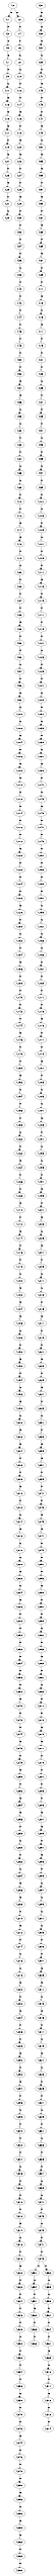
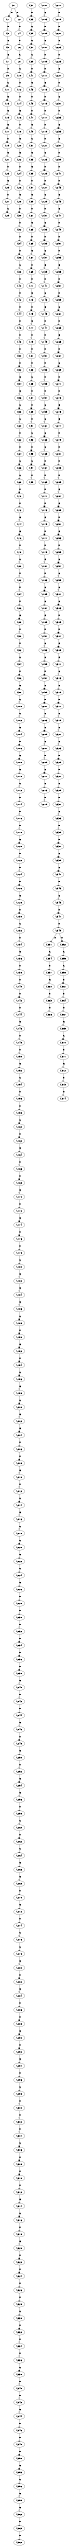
  strict digraph {
    edge [arrowhead=onormal]
    S0
    S1
    S2
    S3
    S4
    S5
    S6
    S7
    S8
    S9
    S10
    S11
    S12
    S13
    S14
    S15
    S16
    S17
    S18
    S19
    S20
    S21
    S22
    S23
    S24
    S25
    S26
    S27
    S28
    S29
    S30
    S32
    S31
    S33
    S34
    S35
    S36
    S37
    S38
    S39
    S40
    S41
    S42
    S43
    S44
    S45
    S46
    S47
    S48
    S49
    S50
    S51
    S52
    S53
    S54
    S55
    S56
    S57
    S58
    S59
    S60
    S61
    S62
    S63
    S64
    S65
    S66
    S67
    S68
    S69
    S70
    S71
    S72
    S73
    S74
    S75
    S76
    S77
    S78
    S79
    S80
    S81
    S82
    S83
    S84
    S85
    S86
    S87
    S88
    S89
    S90
    S91
    S92
    S93
    S94
    S95
    S96
    S97
    S98
    S99
    S100
    S101
    S102
    S103
    S104
    S105
    S106
    S107
    S108
    S109
    S110
    S111
    S112
    S113
    S114
    S115
    S116
    S117
    S118
    S119
    S120
    S121
    S122
    S123
    S124
    S125
    S126
    S127
    S128
    S129
    S130
    S131
    S132
    S133
    S134
    S135
    S136
    S137
    S138
    S139
    S140
    S141
    S142
    S143
    S144
    S145
    S146
    S147
    S148
    S149
    S150
    S151
    S152
    S153
    S154
    S155
    S156
    S157
    S158
    S159
    S160
    S161
    S162
    S163
    S164
    S165
    S166
    S167
    S168
    S169
    S170
    S171
    S172
    S173
    S174
    S175
    S176
    S177
    S178
    S179
    S180
    S181
    S182
    S183
    S184
    S185
    S186
    S187
    S188
    S189
    S190
    S191
    S192
    S193
    S194
    S195
    S196
    S197
    S198
    S199
    S200
    S201
    S202
    S203
    S204
    S205
    S206
    S207
    S208
    S209
    S210
    S211
    S212
    S213
    S214
    S215
    S216
    S217
    S218
    S219
    S220
    S221
    S222
    S223
    S224
    S225
    S226
    S227
    S228
    S229
    S230
    S231
    S232
    S233
    S234
    S235
    S236
    S237
    S238
    S239
    S240
    S241
    S242
    S243
    S244
    S245
    S246
    S247
    S248
    S249
    S250
    S251
    S252
    S253
    S254
    S255
    S256
    S257
    S258
    S259
    S260
    S261
    S262
    S263
    S264
    S265
    S266
    S267
    S268
    S269
    S270
    S271
    S272
    S273
    S274
    S275
    S276
    S277
    S278
    S279
    S280
    S281
    S282
    S283
    S284
    S285
    S286
    S287
    S288
    S289
    S290
    S291
    S292
    S293
    S294
    S295
    S296
    S297
    S298
    S299
    S300
    S301
    S302
    S303
    S304
    S305
    S306
    S307
    S308
    S309
    S310
    S311
    S312
    S313
    S314
    S315
    S316
    S317
    S318
    S319
    S320
    S321
    S322
    S323
    S324
    S325
    S326
    S327
    S328
    S329
    S330
    S331
    S332
    S333
    S334
    S335
    S336
    S337
    S338
    S339
    S340
    S341
    S342
    S343
    S344
    S345
    S346
    S347
    S348
    S349
    S350
    S351
    S352
    S353
    S354
    S355
    S356
    S357
    S358
    S359
    S360
    S361
    S362
    S363
    S364
    S365
    S366
    S367
    S368
    S369
    S370
    S371
    S372
    S373
    S374
    S0 -> S1 [arrowhead=box label=A]
    S0 -> S2 [arrowhead=box label=T]
    S1 -> S3 [label=T]
    S2 -> S4 [label=A]
    S3 -> S5 [arrowhead=tee label=C]
    S4 -> S6 [arrowhead=tee label=T]
    S5 -> S7 [label=G]
    S6 -> S8 [arrowhead=tee label=C]
    S7 -> S9 [arrowhead=tee label=T]
    S8 -> S10 [arrowhead=tee label=C]
    S9 -> S11 [arrowhead=box label=C]
    S10 -> S12 [arrowhead=tee label=A]
    S11 -> S13 [arrowhead=box label=G]
    S12 -> S14 [label=A]
    S13 -> S15 [label=G]
    S14 -> S16 [arrowhead=box label=G]
    S15 -> S17 [arrowhead=box label=G]
    S16 -> S18 [label=A]
    S17 -> S19 [arrowhead=box label=T]
    S18 -> S20 [label=G]
    S19 -> S21 [label=G]
    S20 -> S22 [arrowhead=tee label=G]
    S21 -> S23 [label=A]
    S22 -> S24 [arrowhead=tee label=T]
    S23 -> S25 [arrowhead=tee label=G]
    S24 -> S26 [label=T]
    S25 -> S27 [arrowhead=tee label=T]
    S26 -> S28 [label=G]
    S27 -> S29 [arrowhead=box label=C]
    S28 -> S30 [arrowhead=box label=T]
    S30 -> S32 [label=T]
    S32 -> S34 [arrowhead=tee label=A]
    S31 -> S33 [arrowhead=box label=T]
    S33 -> S35 [arrowhead=box label=C]
    S34 -> S36 [arrowhead=box label=A]
    S35 -> S37 [arrowhead=box label=C]
    S36 -> S38 [label=C]
    S37 -> S39 [label=C]
    S38 -> S40 [label=A]
    S39 -> S41 [arrowhead=box label=A]
    S40 -> S42 [label=A]
    S41 -> S43 [arrowhead=tee label=G]
    S42 -> S44 [label=A]
    S43 -> S45 [arrowhead=tee label=A]
    S44 -> S46 [arrowhead=tee label=T]
    S45 -> S47 [arrowhead=box label=T]
    S46 -> S48 [label=T]
    S47 -> S49 [label=G]
    S48 -> S50 [label=T]
    S49 -> S51 [arrowhead=tee label=C]
    S50 -> S52 [arrowhead=box label=T]
    S51 -> S53 [label=G]
    S52 -> S54 [arrowhead=box label=G]
    S53 -> S55 [arrowhead=tee label=G]
    S54 -> S56 [label=G]
    S55 -> S57 [label=T]
    S56 -> S58 [arrowhead=box label=C]
    S57 -> S59 [arrowhead=tee label=G]
    S58 -> S60 [label=C]
    S59 -> S61 [arrowhead=tee label=A]
    S60 -> S62 [label=T]
    S61 -> S63 [label=G]
    S62 -> S64 [arrowhead=tee label=T]
    S63 -> S65 [arrowhead=box label=A]
    S64 -> S66 [arrowhead=box label=C]
    S65 -> S67 [label=G]
    S66 -> S68 [arrowhead=tee label=C]
    S67 -> S69 [arrowhead=box label=A]
    S68 -> S70 [arrowhead=box label=T]
    S69 -> S71 [arrowhead=tee label=A]
    S70 -> S72 [arrowhead=tee label=T]
    S71 -> S73 [arrowhead=tee label=G]
    S72 -> S74 [label=G]
    S73 -> S75 [arrowhead=box label=A]
    S74 -> S76 [arrowhead=box label=G]
    S75 -> S77 [label=G]
    S76 -> S78 [label=A]
    S77 -> S79 [label=A]
    S78 -> S80 [label=C]
    S79 -> S81 [label=A]
    S80 -> S82 [label=A]
    S81 -> S83 [label=A]
    S82 -> S84 [label=T]
    S83 -> S85 [arrowhead=tee label=C]
    S84 -> S86 [arrowhead=tee label=T]
    S85 -> S87 [label=A]
    S86 -> S88 [arrowhead=box label=G]
    S87 -> S89 [arrowhead=box label=A]
    S88 -> S90 [label=A]
    S89 -> S91 [label=A]
    S90 -> S92 [label=A]
    S91 -> S93 [arrowhead=tee label=C]
    S92 -> S94 [arrowhead=tee label=C]
    S93 -> S95 [arrowhead=box label=T]
    S94 -> S96 [arrowhead=box label=T]
    S95 -> S97 [arrowhead=box label=C]
    S96 -> S98 [arrowhead=box label=G]
    S97 -> S99 [label=T]
    S98 -> S100 [label=C]
-   S99 -> S101 [arrowhead=box label=T]
    S100 -> S102 [label=C]
    S101 -> S103 [label=C]
    S102 -> S104 [arrowhead=box label=G]
    S103 -> S105 [arrowhead=box label=T]
    S104 -> S106 [arrowhead=box label=A]
    S105 -> S107 [label=C]
    S106 -> S108 [arrowhead=box label=G]
    S107 -> S109 [arrowhead=tee label=T]
    S108 -> S110 [arrowhead=tee label=G]
    S109 -> S111 [arrowhead=box label=T]
    S110 -> S112 [label=C]
    S111 -> S113 [arrowhead=box label=G]
    S112 -> S114 [arrowhead=tee label=A]
    S113 -> S115 [arrowhead=box label=A]
    S114 -> S116 [label=T]
    S115 -> S117 [label=T]
    S116 -> S118 [label=A]
    S117 -> S119 [label=T]
    S118 -> S120 [arrowhead=box label=G]
    S119 -> S121 [arrowhead=tee label=T]
    S120 -> S122 [label=A]
    S121 -> S123 [label=C]
    S122 -> S124 [label=A]
    S123 -> S125 [arrowhead=box label=A]
    S124 -> S126 [arrowhead=box label=T]
    S125 -> S127 [arrowhead=box label=T]
    S126 -> S128 [arrowhead=tee label=G]
    S127 -> S129 [arrowhead=tee label=C]
    S128 -> S130 [arrowhead=box label=T]
    S129 -> S131 [arrowhead=tee label=A]
    S130 -> S132 [arrowhead=tee label=C]
    S131 -> S133 [arrowhead=box label=C]
    S132 -> S134 [label=T]
    S133 -> S135 [arrowhead=box label=A]
    S134 -> S136 [arrowhead=tee label=G]
    S135 -> S137 [arrowhead=box label=C]
    S136 -> S138 [arrowhead=tee label=T]
    S137 -> S139 [label=G]
    S138 -> S140 [arrowhead=tee label=A]
    S139 -> S141 [label=T]
    S140 -> S142 [arrowhead=box label=A]
    S141 -> S143 [arrowhead=tee label=C]
    S142 -> S144 [arrowhead=tee label=A]
    S143 -> S145 [label=G]
    S144 -> S146 [arrowhead=tee label=G]
    S145 -> S147 [arrowhead=tee label=T]
    S146 -> S148 [label=A]
    S147 -> S149 [label=A]
    S148 -> S150 [label=A]
    S149 -> S151 [arrowhead=tee label=T]
    S150 -> S152 [arrowhead=tee label=G]
    S151 -> S153 [arrowhead=tee label=A]
    S152 -> S154 [label=C]
    S153 -> S155 [label=A]
    S154 -> S156 [label=A]
    S155 -> S157 [label=A]
    S156 -> S158 [arrowhead=tee label=T]
    S157 -> S159 [arrowhead=tee label=C]
    S158 -> S160 [arrowhead=box label=C]
    S159 -> S161 [label=C]
    S160 -> S162 [arrowhead=box label=A]
    S161 -> S163 [arrowhead=box label=C]
    S162 -> S164 [arrowhead=tee label=G]
    S163 -> S165 [label=C]
    S164 -> S166 [label=T]
    S165 -> S167 [arrowhead=box label=T]
    S166 -> S168 [arrowhead=box label=T]
    S167 -> S169 [label=A]
    S168 -> S170 [label=G]
    S169 -> S171 [arrowhead=tee label=T]
    S170 -> S172 [arrowhead=tee label=T]
    S171 -> S173 [arrowhead=box label=A]
    S172 -> S174 [arrowhead=box label=G]
    S173 -> S175 [arrowhead=tee label=G]
    S174 -> S176 [arrowhead=box label=A]
    S175 -> S177 [arrowhead=box label=A]
    S176 -> S178 [arrowhead=tee label=T]
    S177 -> S179 [arrowhead=tee label=A]
    S178 -> S180 [arrowhead=tee label=C]
    S179 -> S181 [label=G]
    S180 -> S182 [label=G]
    S181 -> S183 [arrowhead=tee label=T]
    S182 -> S184 [label=G]
    S183 -> S185 [arrowhead=box label=C]
    S184 -> S186 [label=G]
    S185 -> S187 [arrowhead=tee label=C]
    S186 -> S188 [arrowhead=box label=C]
    S187 -> S189 [arrowhead=tee label=G]
    S188 -> S190 [arrowhead=box label=T]
    S189 -> S191 [arrowhead=tee label=A]
    S190 -> S192 [arrowhead=box label=G]
    S191 -> S193 [label=C]
    S192 -> S194 [arrowhead=box label=A]
    S193 -> S195 [arrowhead=tee label=C]
    S194 -> S196 [arrowhead=box label=C]
    S195 -> S197 [arrowhead=box label=A]
    S196 -> S198 [label=G]
    S197 -> S199 [arrowhead=box label=G]
    S198 -> S200 [arrowhead=box label=C]
    S199 -> S201 [arrowhead=box label=A]
    S200 -> S202 [label=G]
    S201 -> S203 [label=G]
    S202 -> S204 [arrowhead=box label=G]
    S203 -> S205 [arrowhead=box label=C]
    S204 -> S206 [arrowhead=tee label=A]
    S205 -> S207 [label=G]
    S206 -> S208 [arrowhead=box label=A]
    S207 -> S209 [label=T]
    S208 -> S210 [label=G]
    S209 -> S211 [arrowhead=box label=C]
    S210 -> S212 [label=A]
    S211 -> S213 [arrowhead=tee label=C]
    S212 -> S214 [arrowhead=box label=C]
    S213 -> S215 [label=T]
    S214 -> S216 [label=G]
-   S215 -> S217 [label=G]
    S216 -> S218 [label=C]
    S217 -> S219 [label=A]
    S218 -> S220 [arrowhead=box label=C]
    S219 -> S221 [arrowhead=box label=A]
    S220 -> S222 [arrowhead=tee label=G]
    S221 -> S223 [arrowhead=tee label=G]
    S222 -> S224 [arrowhead=tee label=C]
    S223 -> S225 [arrowhead=tee label=A]
    S224 -> S226 [arrowhead=tee label=G]
    S225 -> S227 [arrowhead=tee label=G]
    S226 -> S228 [arrowhead=tee label=A]
    S227 -> S229 [label=A]
    S228 -> S230 [arrowhead=tee label=A]
    S229 -> S231 [label=C]
    S230 -> S232 [label=A]
    S231 -> S233 [label=T]
    S232 -> S234 [arrowhead=box label=A]
    S233 -> S235 [arrowhead=box label=G]
    S234 -> S236 [arrowhead=box label=A]
    S235 -> S237 [label=G]
    S236 -> S238 [arrowhead=box label=A]
    S237 -> S239 [arrowhead=tee label=T]
    S238 -> S240 [label=G]
    S239 -> S241 [arrowhead=tee label=T]
    S240 -> S242 [label=A]
    S241 -> S243 [arrowhead=box label=T]
    S242 -> S244 [arrowhead=tee label=A]
    S243 -> S245 [arrowhead=tee label=G]
    S244 -> S246 [label=G]
    S245 -> S247 [label=G]
    S246 -> S248 [arrowhead=box label=A]
    S247 -> S249 [arrowhead=tee label=T]
    S248 -> S250 [arrowhead=tee label=G]
    S249 -> S251 [arrowhead=box label=A]
    S250 -> S252 [label=A]
    S251 -> S253 [arrowhead=tee label=A]
    S252 -> S254 [arrowhead=box label=G]
    S253 -> S255 [label=G]
    S254 -> S256 [label=G]
    S255 -> S257 [arrowhead=box label=T]
    S256 -> S258 [arrowhead=tee label=A]
    S257 -> S259 [arrowhead=box label=T]
    S258 -> S260 [label=C]
    S259 -> S261 [arrowhead=box label=C]
    S260 -> S262 [arrowhead=box label=A]
    S261 -> S263 [arrowhead=tee label=T]
    S262 -> S264 [arrowhead=tee label=C]
    S263 -> S265 [arrowhead=tee label=G]
    S264 -> S266 [arrowhead=tee label=G]
    S265 -> S267 [arrowhead=box label=T]
    S266 -> S268 [label=G]
    S267 -> S269 [arrowhead=box label=C]
    S268 -> S270 [arrowhead=tee label=T]
    S269 -> S271 [arrowhead=box label=A]
    S270 -> S272 [arrowhead=tee label=G]
    S271 -> S273 [arrowhead=tee label=T]
    S272 -> S274 [arrowhead=tee label=A]
    S273 -> S275 [arrowhead=box label=G]
    S274 -> S276 [label=C]
    S275 -> S277 [arrowhead=tee label=G]
    S276 -> S278 [arrowhead=tee label=C]
    S277 -> S279 [label=T]
    S278 -> S280 [label=G]
    S279 -> S281 [arrowhead=tee label=T]
    S280 -> S282 [arrowhead=box label=T]
    S281 -> S283 [arrowhead=tee label=T]
    S282 -> S284 [label=G]
    S283 -> S285 [label=T]
    S284 -> S286 [arrowhead=tee label=T]
    S285 -> S287 [label=G]
    S286 -> S288 [arrowhead=box label=A]
    S287 -> S289 [arrowhead=box label=G]
    S288 -> S290 [arrowhead=box label=G]
    S289 -> S291 [arrowhead=box label=A]
    S290 -> S292 [arrowhead=box label=A]
    S291 -> S293 [arrowhead=box label=G]
    S292 -> S294 [arrowhead=tee label=G]
    S293 -> S295 [arrowhead=tee label=A]
    S294 -> S296 [arrowhead=tee label=A]
    S295 -> S297 [arrowhead=box label=C]
    S296 -> S298 [arrowhead=tee label=C]
    S297 -> S299 [label=C]
    S298 -> S300 [label=A]
    S299 -> S301 [label=C]
    S300 -> S302 [label=A]
    S301 -> S303 [arrowhead=box label=C]
    S302 -> S304 [label=T]
    S303 -> S305 [arrowhead=tee label=T]
    S304 -> S306 [arrowhead=box label=C]
    S305 -> S307 [arrowhead=box label=A]
    S306 -> S308 [arrowhead=box label=A]
    S307 -> S309 [arrowhead=box label=G]
    S308 -> S310 [arrowhead=box label=A]
    S309 -> S311 [arrowhead=tee label=G]
    S310 -> S312 [arrowhead=tee label=A]
    S311 -> S313 [label=C]
    S312 -> S314 [arrowhead=tee label=G]
    S313 -> S315 [arrowhead=tee label=G]
    S314 -> S316 [arrowhead=box label=C]
    S315 -> S317 [arrowhead=box label=T]
    S316 -> S318 [arrowhead=tee label=T]
    S317 -> S319 [label=C]
    S318 -> S320 [label=G]
    S319 -> S321 [label=G]
    S320 -> S322 [arrowhead=box label=A]
    S321 -> S323 [label=C]
    S322 -> S324 [arrowhead=box label=A]
    S323 -> S325 [arrowhead=box label=T]
    S324 -> S326 [arrowhead=tee label=A]
    S325 -> S327 [arrowhead=tee label=T]
    S326 -> S328 [arrowhead=tee label=A]
    S327 -> S329 [arrowhead=tee label=C]
    S328 -> S330 [arrowhead=tee label=C]
    S329 -> S331 [arrowhead=tee label=A]
    S330 -> S332 [arrowhead=box label=A]
    S331 -> S333 [label=C]
    S332 -> S334 [label=A]
    S333 -> S335 [label=A]
    S334 -> S336 [label=A]
    S335 -> S337 [arrowhead=box label=A]
    S336 -> S338 [arrowhead=box label=C]
    S337 -> S339 [arrowhead=box label=C]
    S338 -> S340 [label=A]
    S339 -> S341 [arrowhead=box label=C]
    S340 -> S342 [label=A]
    S341 -> S343 [arrowhead=tee label=T]
    S342 -> S344 [label=G]
    S343 -> S345 [label=C]
    S344 -> S346 [arrowhead=tee label=T]
    S345 -> S347 [arrowhead=box label=T]
    S346 -> S348 [arrowhead=tee label=A]
    S347 -> S349 [arrowhead=tee label=T]
    S348 -> S350 [arrowhead=box label=A]
    S349 -> S351 [arrowhead=tee label=T]
    S349 -> S352 [arrowhead=box label=A]
    S350 -> S353 [arrowhead=box label=G]
    S351 -> S354 [arrowhead=box label=C]
    S352 -> S355 [arrowhead=tee label=C]
    S353 -> S356 [arrowhead=tee label=C]
    S354 -> S357 [arrowhead=tee label=T]
    S355 -> S358 [arrowhead=tee label=C]
    S356 -> S359 [label=G]
    S357 -> S360 [label=G]
    S358 -> S361 [arrowhead=box label=T]
    S359 -> S362 [label=G]
    S360 -> S363 [label=T]
    S361 -> S364 [label=T]
    S362 -> S365 [arrowhead=tee label=T]
    S363 -> S366 [label=A]
    S364 -> S367 [label=A]
    S365 -> S368 [arrowhead=tee label=A]
    S367 -> S369 [label=G]
    S369 -> S370 [arrowhead=box label=C]
    S370 -> S371 [arrowhead=tee label=T]
    S371 -> S372 [label=G]
    S372 -> S373 [label=T]
    S373 -> S374 [label=A]
  }
